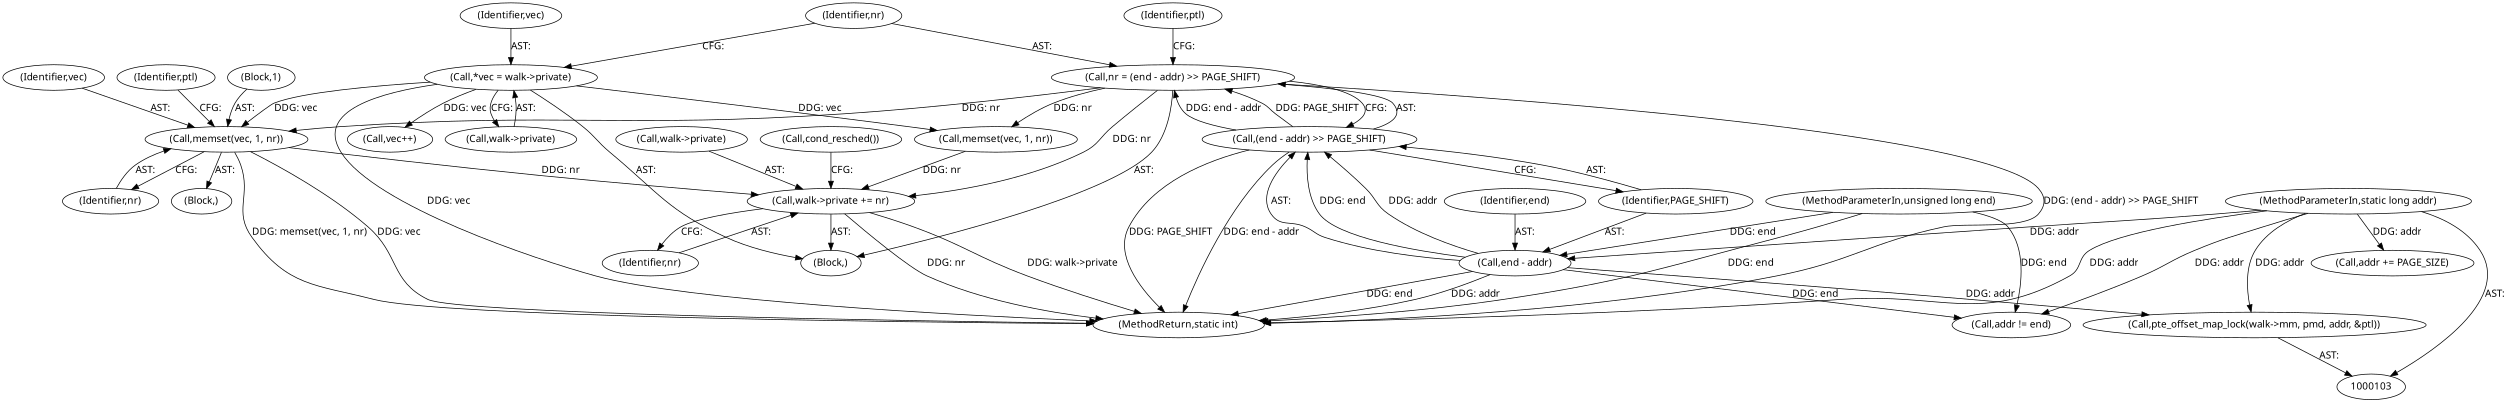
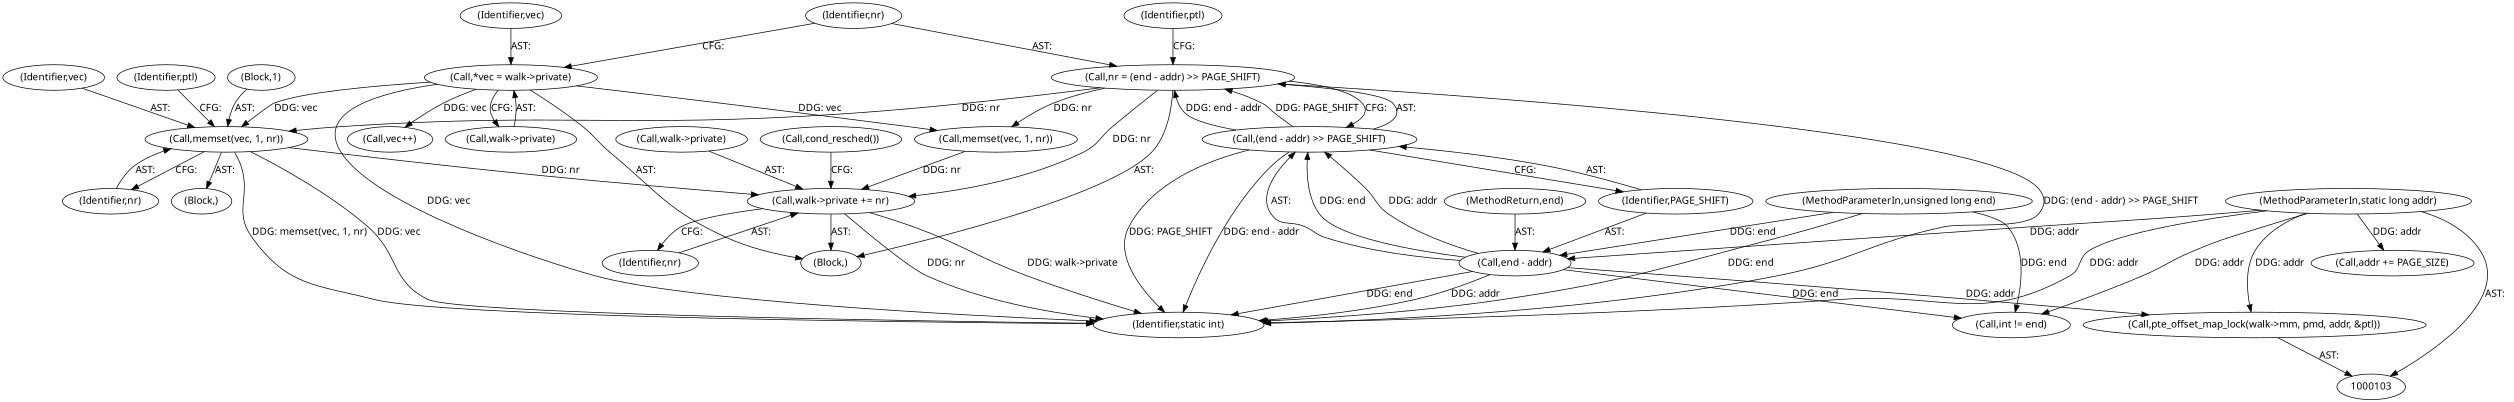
  digraph {
    fontname="Noto Sans"
    node [fontname="Noto Sans"]
    edge [fontname="Noto Sans"]
    n1 [label="(Call,memset(vec, 1, nr))"]
    n2 [label="(Call,walk->private += nr)"]
-   n3 [label="(MethodReturn,static int)"]
+   n3 [label="(Identifier,static int)"]
    n4 [label="(Identifier,nr)"]
    n5 [label="(Block,)"]
    n6 [label="(Block,)"]
    n7 [label="(Identifier,nr)"]
    n8 [label="(Call,*vec = walk->private)"]
    n9 [label="(Call,memset(vec, 1, nr))"]
    n10 [label="(Call,vec++)"]
    n11 [label="(Call,walk->private)"]
    n12 [label="(Call,nr = (end - addr) >> PAGE_SHIFT)"]
    n13 [label="(Call,(end - addr) >> PAGE_SHIFT)"]
    n14 [label="(Identifier,PAGE_SHIFT)"]
    n15 [label="(Call,end - addr)"]
-   n16 [label="(Call,addr != end)"]
+   n16 [label="(Call,int != end)"]
    n17 [label="(Call,pte_offset_map_lock(walk->mm, pmd, addr, &ptl))"]
    1000103
    n19 [label="(MethodParameterIn,unsigned long end)"]
    n20 [label="(MethodParameterIn,static long addr)"]
    n21 [label="(Call,addr += PAGE_SIZE)"]
-   n22 [label="(Identifier,end)"]
+   n22 [label="(MethodReturn,end)"]
    n23 [label="(Block,1)"]
    n24 [label="(Identifier,nr)"]
    n25 [label="(Identifier,vec)"]
    n26 [label="(Identifier,vec)"]
    n27 [label="(Call,walk->private)"]
    n28 [label="(Identifier,ptl)"]
    n29 [label="(Identifier,ptl)"]
    n30 [label="(Call,cond_resched())"]
    n1 -> n2 [label="DDG: nr"]
    n1 -> n3 [label="DDG: memset(vec, 1, nr)"]
    n1 -> n3 [label="DDG: vec"]
    n1 -> n4 [label="CFG: "]
    n1 -> n5 [label="AST: "]
    n2 -> n3 [label="DDG: walk->private"]
    n2 -> n3 [label="DDG: nr"]
    n2 -> n6 [label="AST: "]
    n2 -> n7 [label="CFG: "]
    n4 -> n1 [label="AST: "]
    n7 -> n2 [label="AST: "]
    n8 -> n1 [label="DDG: vec"]
    n8 -> n3 [label="DDG: vec"]
    n8 -> n6 [label="AST: "]
    n8 -> n9 [label="DDG: vec"]
    n8 -> n10 [label="DDG: vec"]
    n8 -> n11 [label="CFG: "]
    n9 -> n2 [label="DDG: nr"]
    n11 -> n8 [label="AST: "]
    n12 -> n1 [label="DDG: nr"]
    n12 -> n2 [label="DDG: nr"]
    n12 -> n3 [label="DDG: (end - addr) >> PAGE_SHIFT"]
    n12 -> n6 [label="AST: "]
    n12 -> n9 [label="DDG: nr"]
    n12 -> n13 [label="CFG: "]
    n13 -> n3 [label="DDG: PAGE_SHIFT"]
    n13 -> n3 [label="DDG: end - addr"]
    n13 -> n12 [label="AST: "]
    n13 -> n12 [label="DDG: end - addr"]
    n13 -> n12 [label="DDG: PAGE_SHIFT"]
    n13 -> n14 [label="CFG: "]
    n14 -> n13 [label="AST: "]
    n14 -> n15 [label="AST: "]
    n15 -> n3 [label="DDG: end"]
    n15 -> n3 [label="DDG: addr"]
    n15 -> n13 [label="AST: "]
    n15 -> n13 [label="DDG: end"]
    n15 -> n13 [label="DDG: addr"]
    n15 -> n16 [label="DDG: end"]
    n15 -> n17 [label="DDG: addr"]
    n17 -> 1000103 [label="AST: "]
    n19 -> n3 [label="DDG: end"]
    n19 -> n15 [label="DDG: end"]
    n19 -> n16 [label="DDG: end"]
    n20 -> n3 [label="DDG: addr"]
    n20 -> n15 [label="DDG: addr"]
    n20 -> n16 [label="DDG: addr"]
    n20 -> n17 [label="DDG: addr"]
    n20 -> 1000103 [label="AST: "]
    n20 -> n21 [label="DDG: addr"]
    n22 -> n15 [label="AST: "]
    n23 -> n1 [label="AST: "]
    n24 -> n8 [label="CFG: "]
    n24 -> n12 [label="AST: "]
    n25 -> n8 [label="AST: "]
    n26 -> n1 [label="AST: "]
    n27 -> n2 [label="AST: "]
    n28 -> n1 [label="CFG: "]
    n29 -> n12 [label="CFG: "]
    n30 -> n2 [label="CFG: "]
  }
